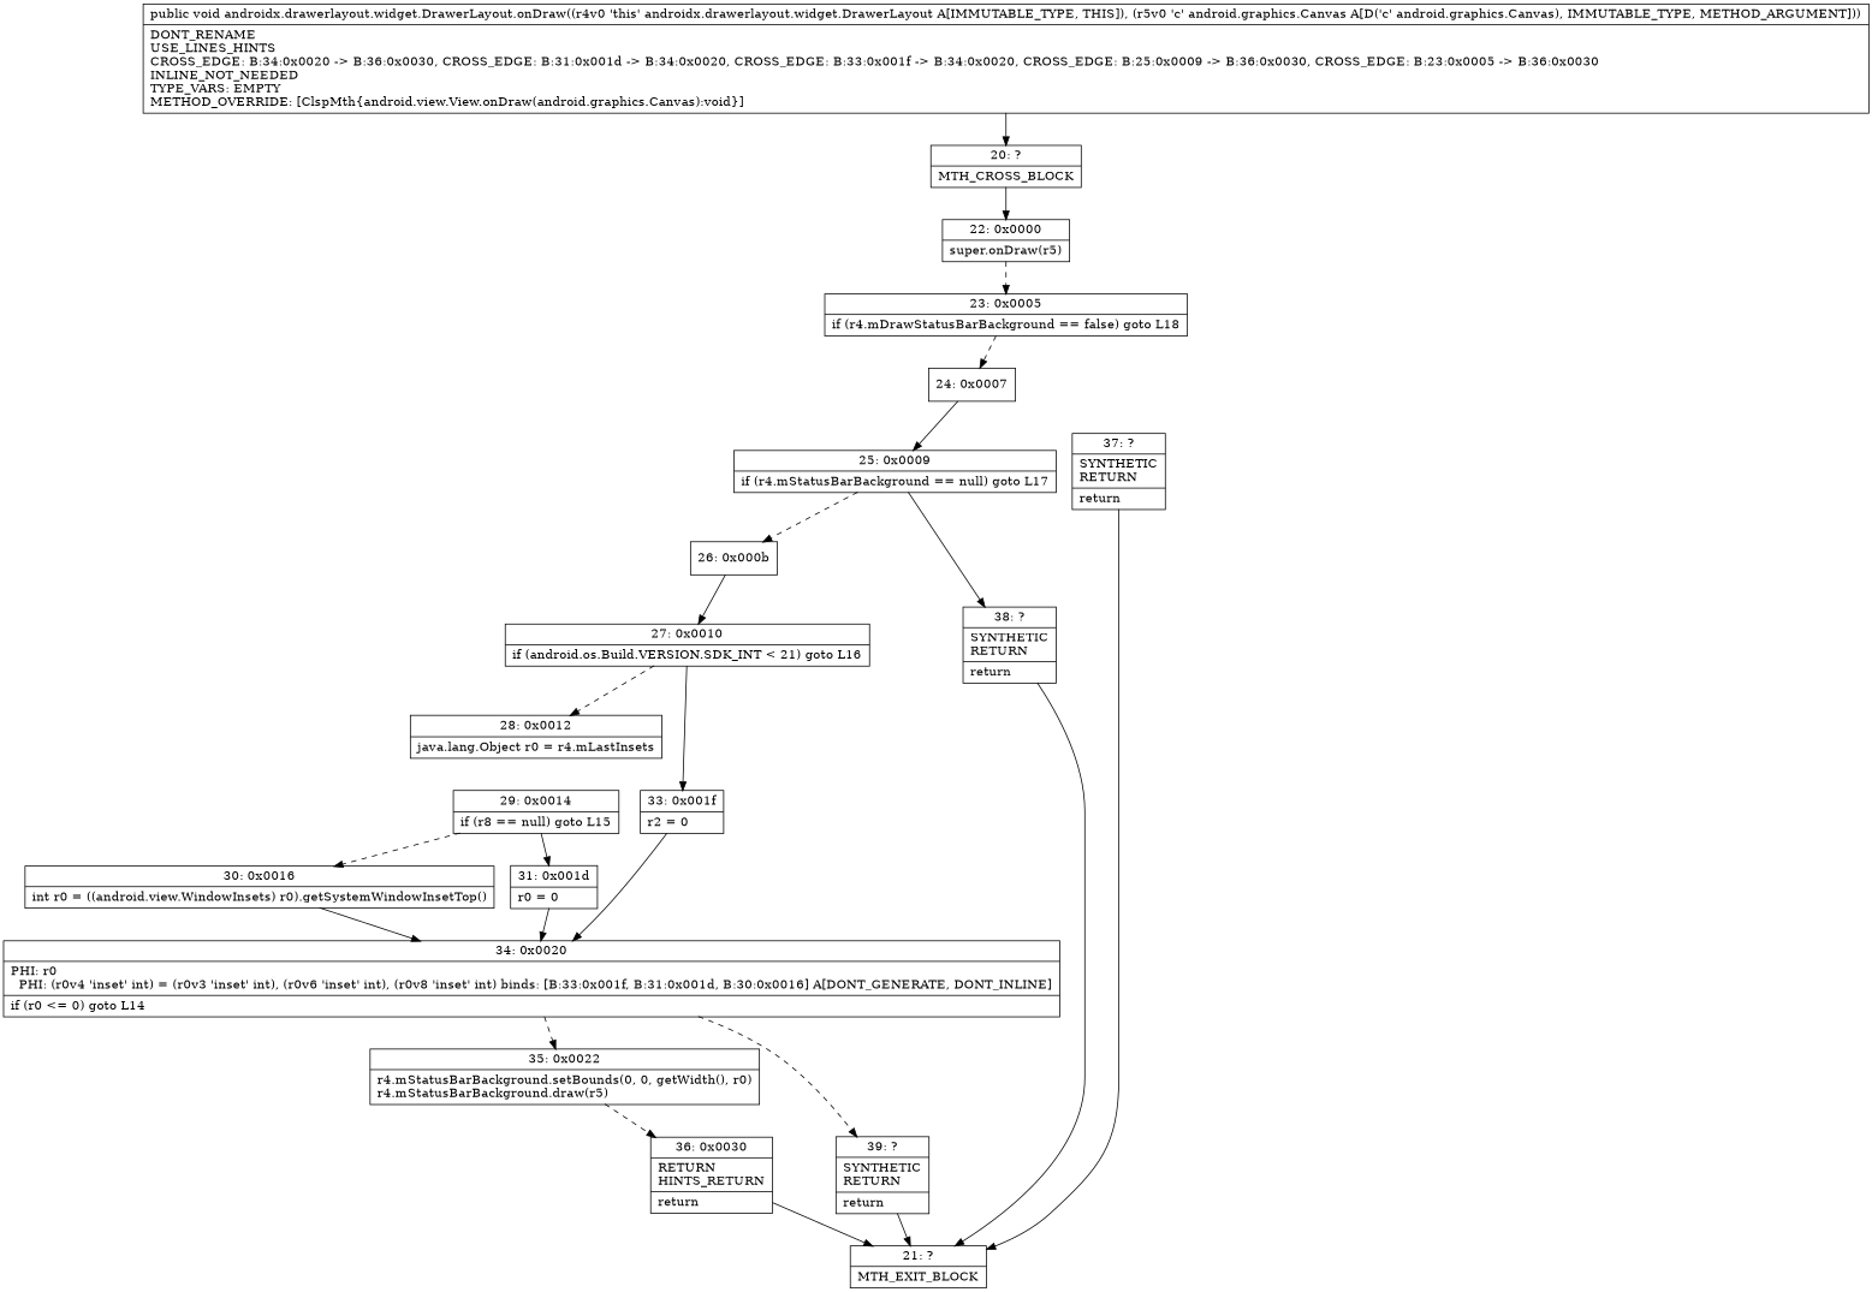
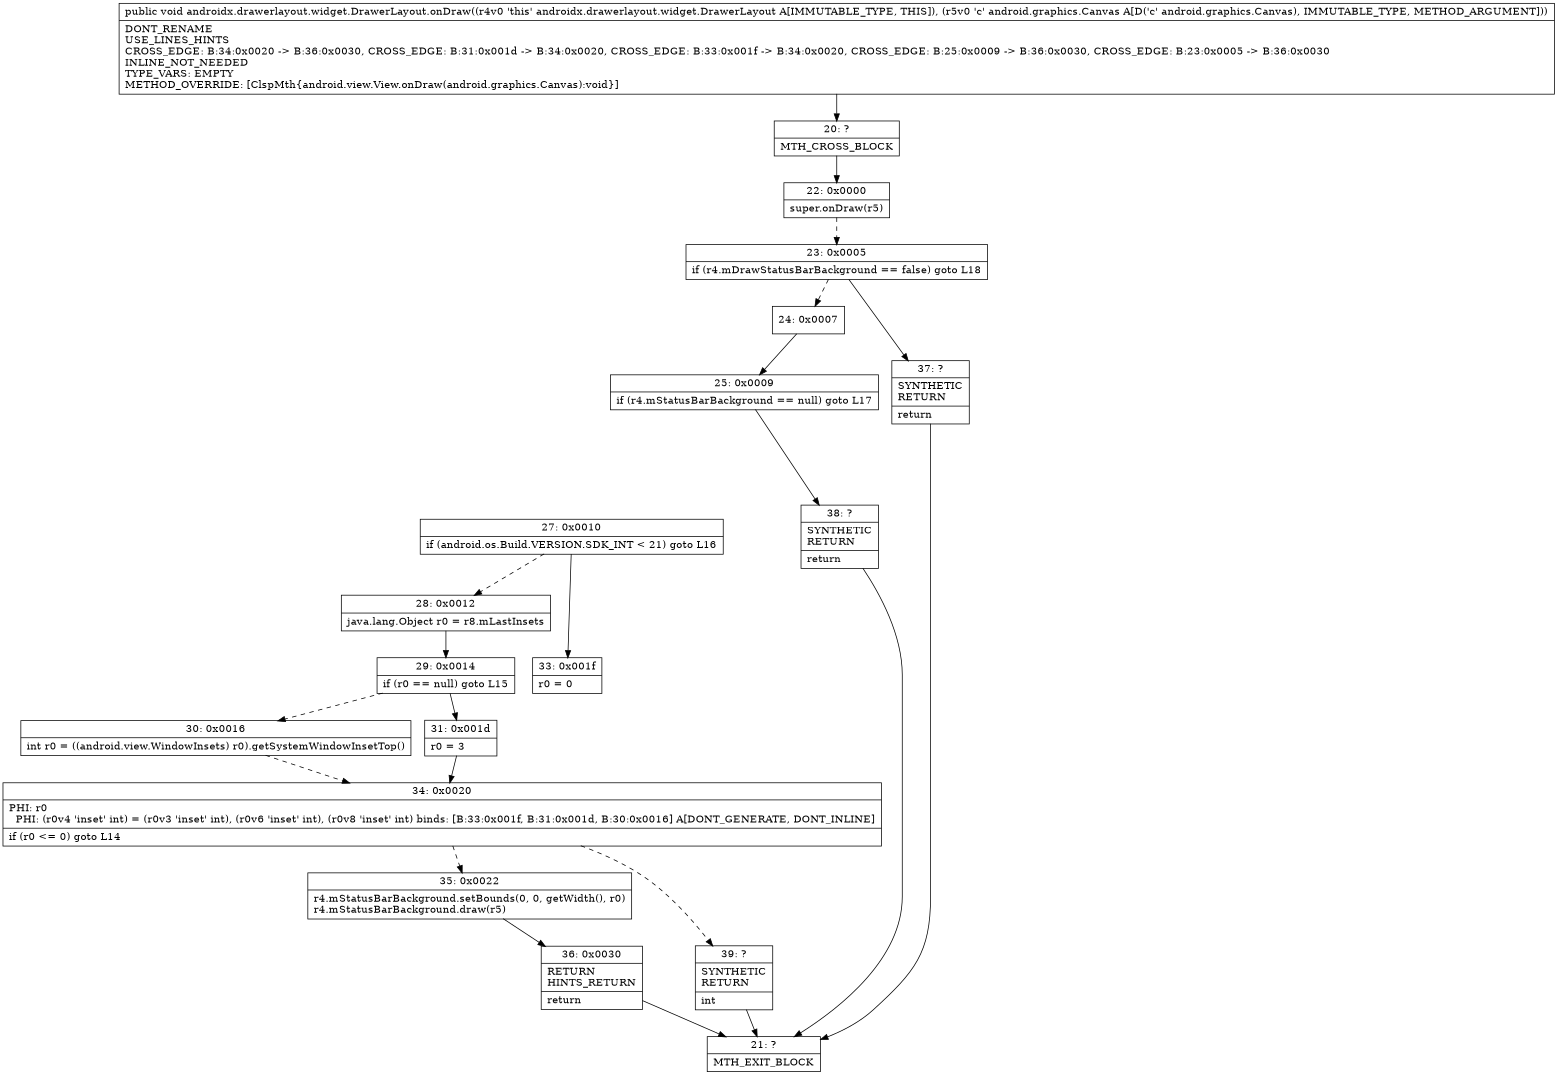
  digraph {
    node [shape=record]
    n1 [label="{20\:\ ?|MTH_CROSS_BLOCK\l}"]
    n2 [label="{22\:\ 0x0000|super.onDraw(r5)\l}"]
    n3 [label="{23\:\ 0x0005|if (r4.mDrawStatusBarBackground == false) goto L18\l}"]
    n4 [label="{24\:\ 0x0007}"]
    n5 [label="{37\:\ ?|SYNTHETIC\lRETURN\l|return\l}"]
    n6 [label="{25\:\ 0x0009|if (r4.mStatusBarBackground == null) goto L17\l}"]
    n7 [label="{21\:\ ?|MTH_EXIT_BLOCK\l}"]
-   n8 [label="{26\:\ 0x000b}"]
    n9 [label="{38\:\ ?|SYNTHETIC\lRETURN\l|return\l}"]
    n10 [label="{27\:\ 0x0010|if (android.os.Build.VERSION.SDK_INT \< 21) goto L16\l}"]
-   n11 [label="{28\:\ 0x0012|java.lang.Object r0 = r4.mLastInsets\l}"]
-   n12 [label="{33\:\ 0x001f|r2 = 0\l}"]
-   n13 [label="{29\:\ 0x0014|if (r8 == null) goto L15\l}"]
+   n11 [label="{28\:\ 0x0012|java.lang.Object r0 = r8.mLastInsets\l}"]
+   n12 [label="{33\:\ 0x001f|r0 = 0\l}"]
+   n13 [label="{29\:\ 0x0014|if (r0 == null) goto L15\l}"]
    n14 [label="{34\:\ 0x0020|PHI: r0 \l  PHI: (r0v4 'inset' int) = (r0v3 'inset' int), (r0v6 'inset' int), (r0v8 'inset' int) binds: [B:33:0x001f, B:31:0x001d, B:30:0x0016] A[DONT_GENERATE, DONT_INLINE]\l|if (r0 \<= 0) goto L14\l}"]
    n15 [label="{30\:\ 0x0016|int r0 = ((android.view.WindowInsets) r0).getSystemWindowInsetTop()\l}"]
-   n16 [label="{31\:\ 0x001d|r0 = 0\l}"]
+   n16 [label="{31\:\ 0x001d|r0 = 3\l}"]
    n17 [label="{35\:\ 0x0022|r4.mStatusBarBackground.setBounds(0, 0, getWidth(), r0)\lr4.mStatusBarBackground.draw(r5)\l}"]
-   n18 [label="{39\:\ ?|SYNTHETIC\lRETURN\l|return\l}"]
+   n18 [label="{39\:\ ?|SYNTHETIC\lRETURN\l|int\l}"]
    n19 [label="{36\:\ 0x0030|RETURN\lHINTS_RETURN\l|return\l}"]
    n20 [label="{public void androidx.drawerlayout.widget.DrawerLayout.onDraw((r4v0 'this' androidx.drawerlayout.widget.DrawerLayout A[IMMUTABLE_TYPE, THIS]), (r5v0 'c' android.graphics.Canvas A[D('c' android.graphics.Canvas), IMMUTABLE_TYPE, METHOD_ARGUMENT]))  | DONT_RENAME\lUSE_LINES_HINTS\lCROSS_EDGE: B:34:0x0020 \-\> B:36:0x0030, CROSS_EDGE: B:31:0x001d \-\> B:34:0x0020, CROSS_EDGE: B:33:0x001f \-\> B:34:0x0020, CROSS_EDGE: B:25:0x0009 \-\> B:36:0x0030, CROSS_EDGE: B:23:0x0005 \-\> B:36:0x0030\lINLINE_NOT_NEEDED\lTYPE_VARS: EMPTY\lMETHOD_OVERRIDE: [ClspMth\{android.view.View.onDraw(android.graphics.Canvas):void\}]\l}"]
    n1 -> n2
    n2 -> n3 [style=dashed]
    n3 -> n4 [style=dashed]
+   n3 -> n5
    n4 -> n6
    n5 -> n7
-   n6 -> n8 [style=dashed]
    n6 -> n9
-   n8 -> n10
    n9 -> n7
    n10 -> n11 [style=dashed]
    n10 -> n12
-   n12 -> n14
+   n11 -> n13
    n13 -> n15 [style=dashed]
    n13 -> n16
    n14 -> n17 [style=dashed]
    n14 -> n18 [style=dashed]
-   n15 -> n14
+   n15 -> n14 [style=dashed]
    n16 -> n14
-   n17 -> n19 [style=dashed]
+   n17 -> n19
    n18 -> n7
    n19 -> n7
    n20 -> n1
  }
